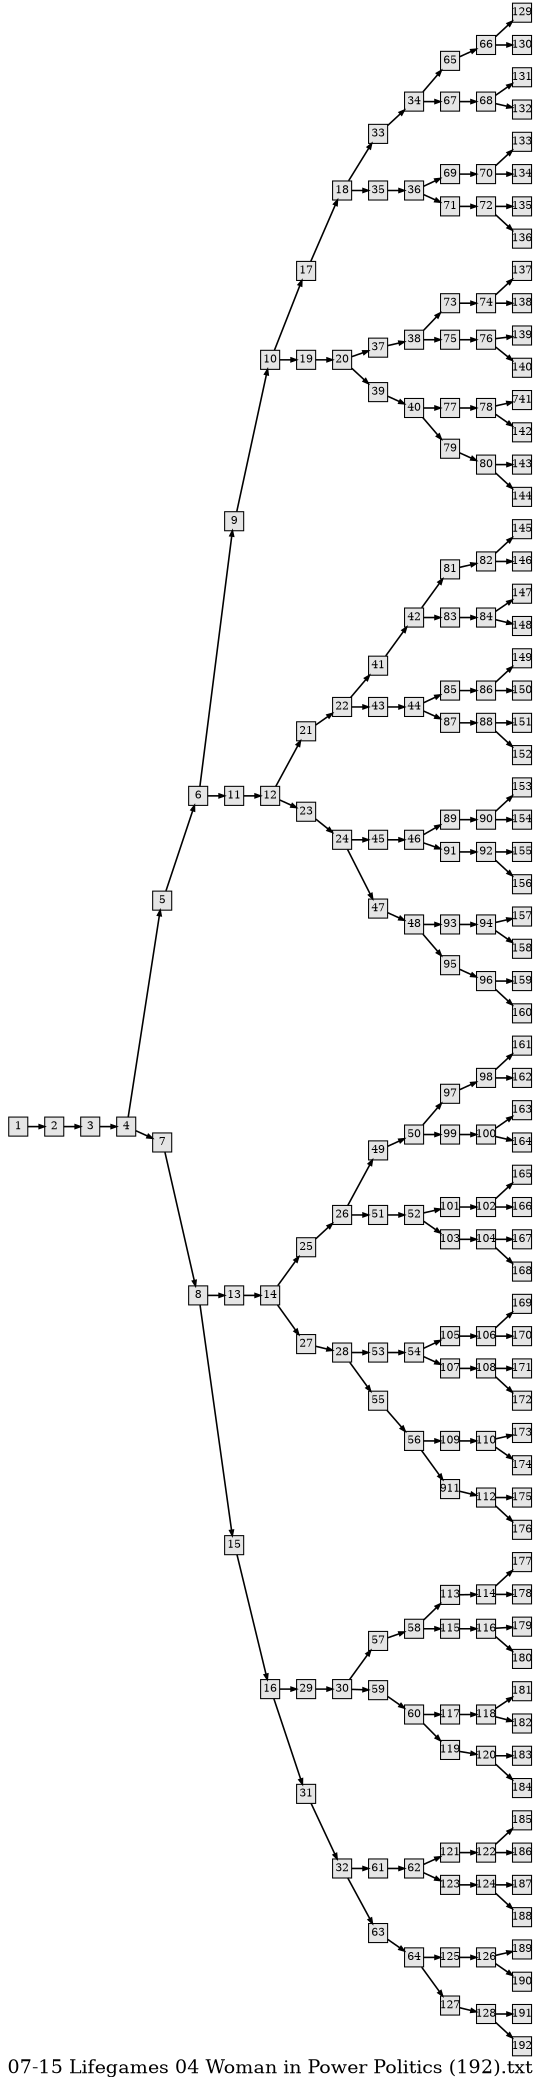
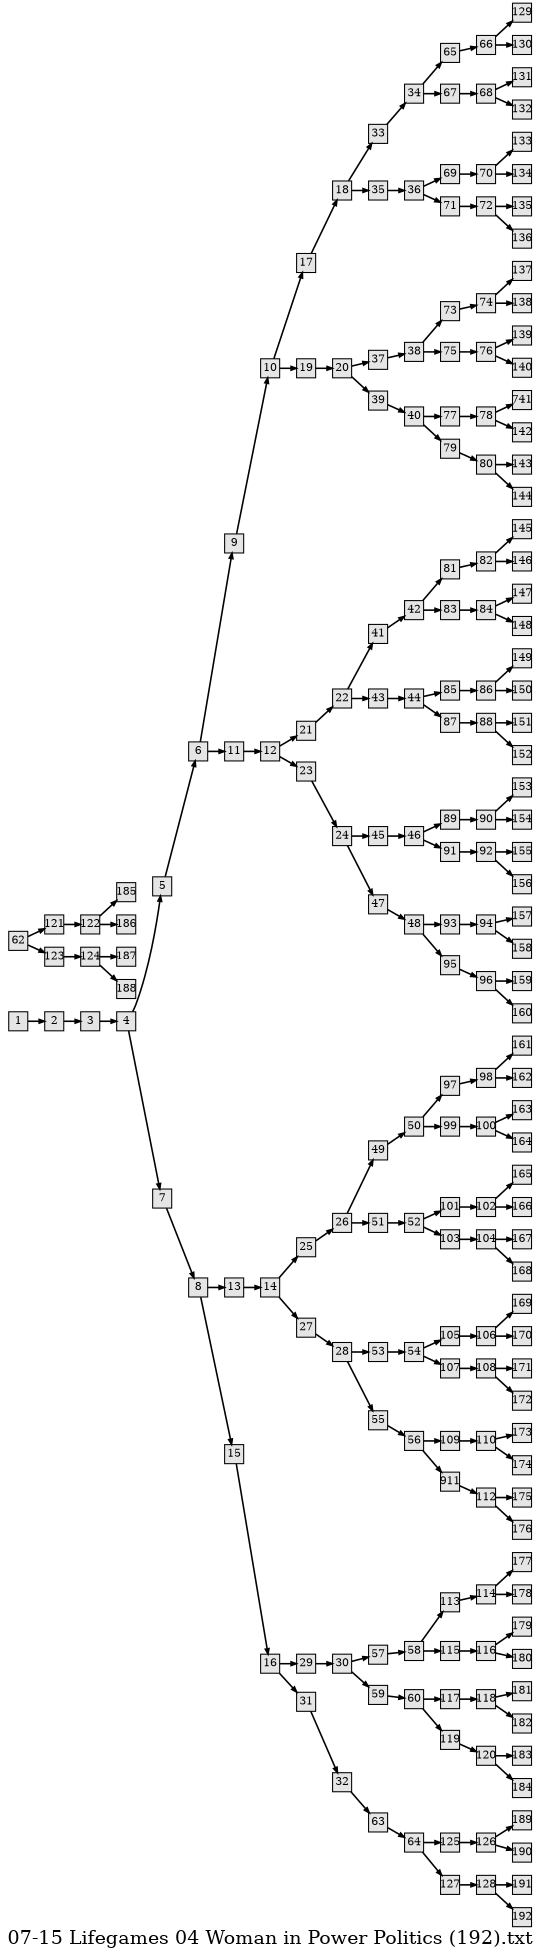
  digraph {
    fontsize=36
    label="07-15 Lifegames 04 Woman in Power Politics (192).txt"
    nodesep=0.35
    ordering=out
    rankdir=LR
    ranksep=0.45
    node [fillcolor=grey90 fixedsize=true fontsize=20 labelfloat=true margin="0,0" penwidth=2 regular=true shape=rect style=filled]
    edge [fontsize=12 labelfloat=true penwidth=3]
    1
    2
    3
    4
    5
    7
    6
    8
    9
    11
    13
    15
    10
    12
    17
    19
    21
    23
    14
    16
    25
    27
    29
    31
    18
    20
    33
    35
    37
    39
    22
    24
    41
    43
    45
    47
    26
    28
    49
    51
    53
    55
    30
    32
    57
    59
-   61
    63
    34
    36
    65
    67
    69
    71
    38
    40
    73
    75
    77
    79
    42
    44
    81
    83
    85
    87
    46
    48
    89
    91
    93
    95
    50
    52
    97
    99
    101
    103
    54
    56
    105
    107
    109
    n84 [label=911]
    58
    60
    113
    115
    117
    119
    62
    64
    121
    123
    125
    127
    66
    68
    129
    130
    131
    132
    70
    72
    133
    134
    135
    136
    74
    76
    137
    138
    139
    140
    78
    80
    n117 [label=741]
    142
    143
    144
    82
    84
    145
    146
    147
    148
    86
    88
    149
    150
    151
    152
    90
    92
    153
    154
    155
    156
    94
    96
    157
    158
    159
    160
    98
    100
    161
    162
    163
    164
    102
    104
    165
    166
    167
    168
    106
    108
    169
    170
    171
    172
    110
    112
    173
    174
    175
    176
    114
    116
    177
    178
    179
    180
    118
    120
    181
    182
    183
    184
    122
    124
    185
    186
    187
    188
    126
    128
    189
    190
    191
    192
    1 -> 2
    2 -> 3
    3 -> 4
    4 -> 5
    4 -> 7
    5 -> 6
    7 -> 8
    6 -> 9
    6 -> 11
    8 -> 13
    8 -> 15
    9 -> 10
    11 -> 12
    13 -> 14
    15 -> 16
    10 -> 17
    10 -> 19
    12 -> 21
    12 -> 23
    17 -> 18
    19 -> 20
    21 -> 22
    23 -> 24
    14 -> 25
    14 -> 27
    16 -> 29
    16 -> 31
    25 -> 26
    27 -> 28
    29 -> 30
    31 -> 32
    18 -> 33
    18 -> 35
    20 -> 37
    20 -> 39
    33 -> 34
    35 -> 36
    37 -> 38
    39 -> 40
    22 -> 41
    22 -> 43
    24 -> 45
    24 -> 47
    41 -> 42
    43 -> 44
    45 -> 46
    47 -> 48
    26 -> 49
    26 -> 51
    28 -> 53
    28 -> 55
    49 -> 50
    51 -> 52
    53 -> 54
    55 -> 56
    30 -> 57
    30 -> 59
-   32 -> 61
    32 -> 63
    57 -> 58
    59 -> 60
-   61 -> 62
    63 -> 64
    34 -> 65
    34 -> 67
    36 -> 69
    36 -> 71
    65 -> 66
    67 -> 68
    69 -> 70
    71 -> 72
    38 -> 73
    38 -> 75
    40 -> 77
    40 -> 79
    73 -> 74
    75 -> 76
    77 -> 78
    79 -> 80
    42 -> 81
    42 -> 83
    44 -> 85
    44 -> 87
    81 -> 82
    83 -> 84
    85 -> 86
    87 -> 88
    46 -> 89
    46 -> 91
    48 -> 93
    48 -> 95
    89 -> 90
    91 -> 92
    93 -> 94
    95 -> 96
    50 -> 97
    50 -> 99
    52 -> 101
    52 -> 103
    97 -> 98
    99 -> 100
    101 -> 102
    103 -> 104
    54 -> 105
    54 -> 107
    56 -> 109
    56 -> n84
    105 -> 106
    107 -> 108
    109 -> 110
    n84 -> 112
    58 -> 113
    58 -> 115
    60 -> 117
    60 -> 119
    113 -> 114
    115 -> 116
    117 -> 118
    119 -> 120
    62 -> 121
    62 -> 123
    64 -> 125
    64 -> 127
    121 -> 122
    123 -> 124
    125 -> 126
    127 -> 128
    66 -> 129
    66 -> 130
    68 -> 131
    68 -> 132
    70 -> 133
    70 -> 134
    72 -> 135
    72 -> 136
    74 -> 137
    74 -> 138
    76 -> 139
    76 -> 140
    78 -> n117
    78 -> 142
    80 -> 143
    80 -> 144
    82 -> 145
    82 -> 146
    84 -> 147
    84 -> 148
    86 -> 149
    86 -> 150
    88 -> 151
    88 -> 152
    90 -> 153
    90 -> 154
    92 -> 155
    92 -> 156
    94 -> 157
    94 -> 158
    96 -> 159
    96 -> 160
    98 -> 161
    98 -> 162
    100 -> 163
    100 -> 164
    102 -> 165
    102 -> 166
    104 -> 167
    104 -> 168
    106 -> 169
    106 -> 170
    108 -> 171
    108 -> 172
    110 -> 173
    110 -> 174
    112 -> 175
    112 -> 176
    114 -> 177
    114 -> 178
    116 -> 179
    116 -> 180
    118 -> 181
    118 -> 182
    120 -> 183
    120 -> 184
    122 -> 185
    122 -> 186
    124 -> 187
    124 -> 188
    126 -> 189
    126 -> 190
    128 -> 191
    128 -> 192
  }
